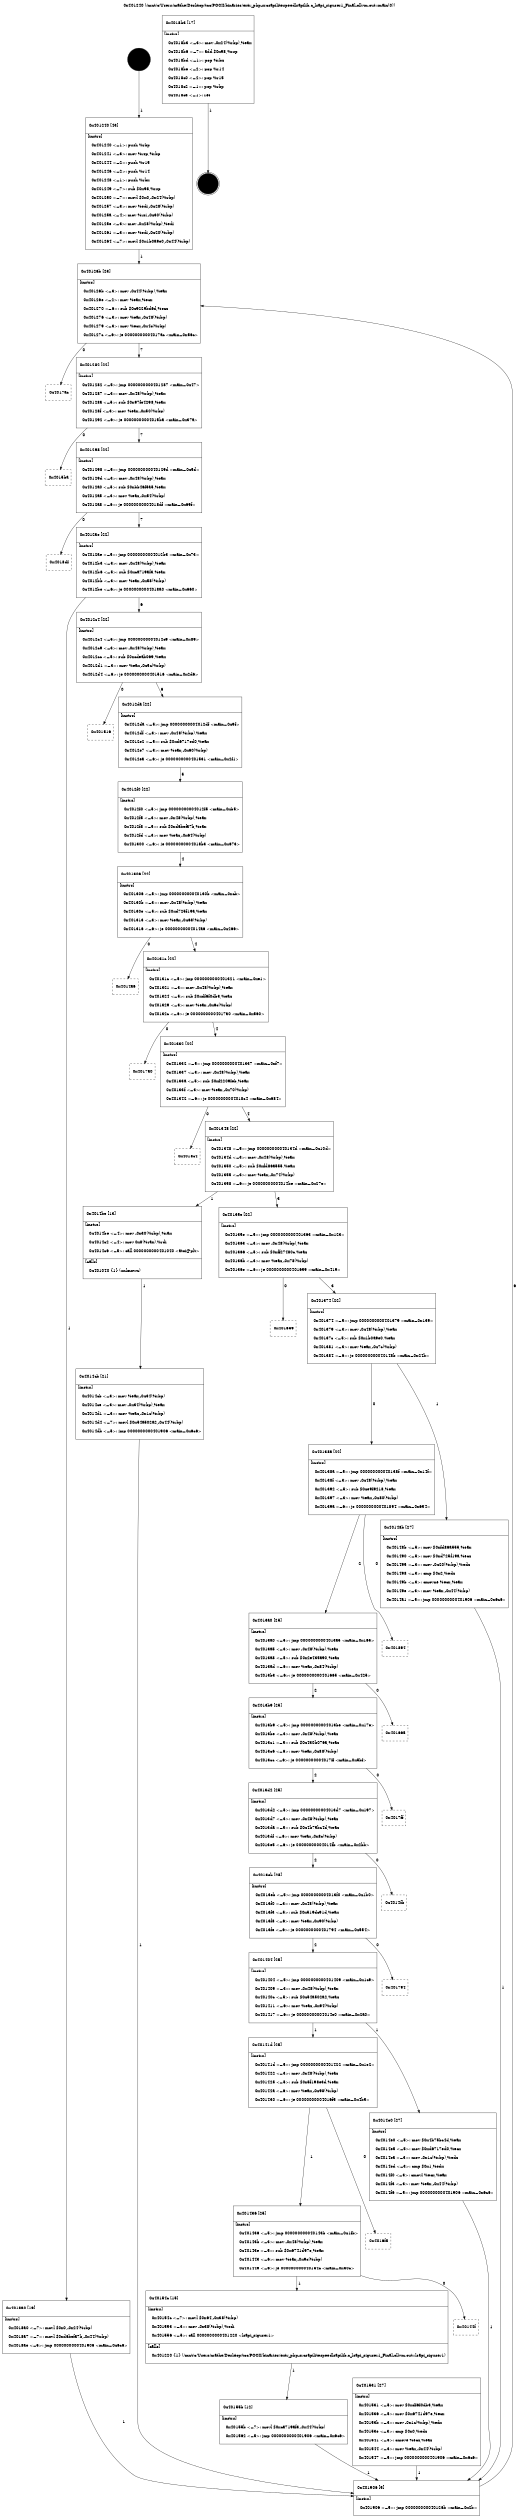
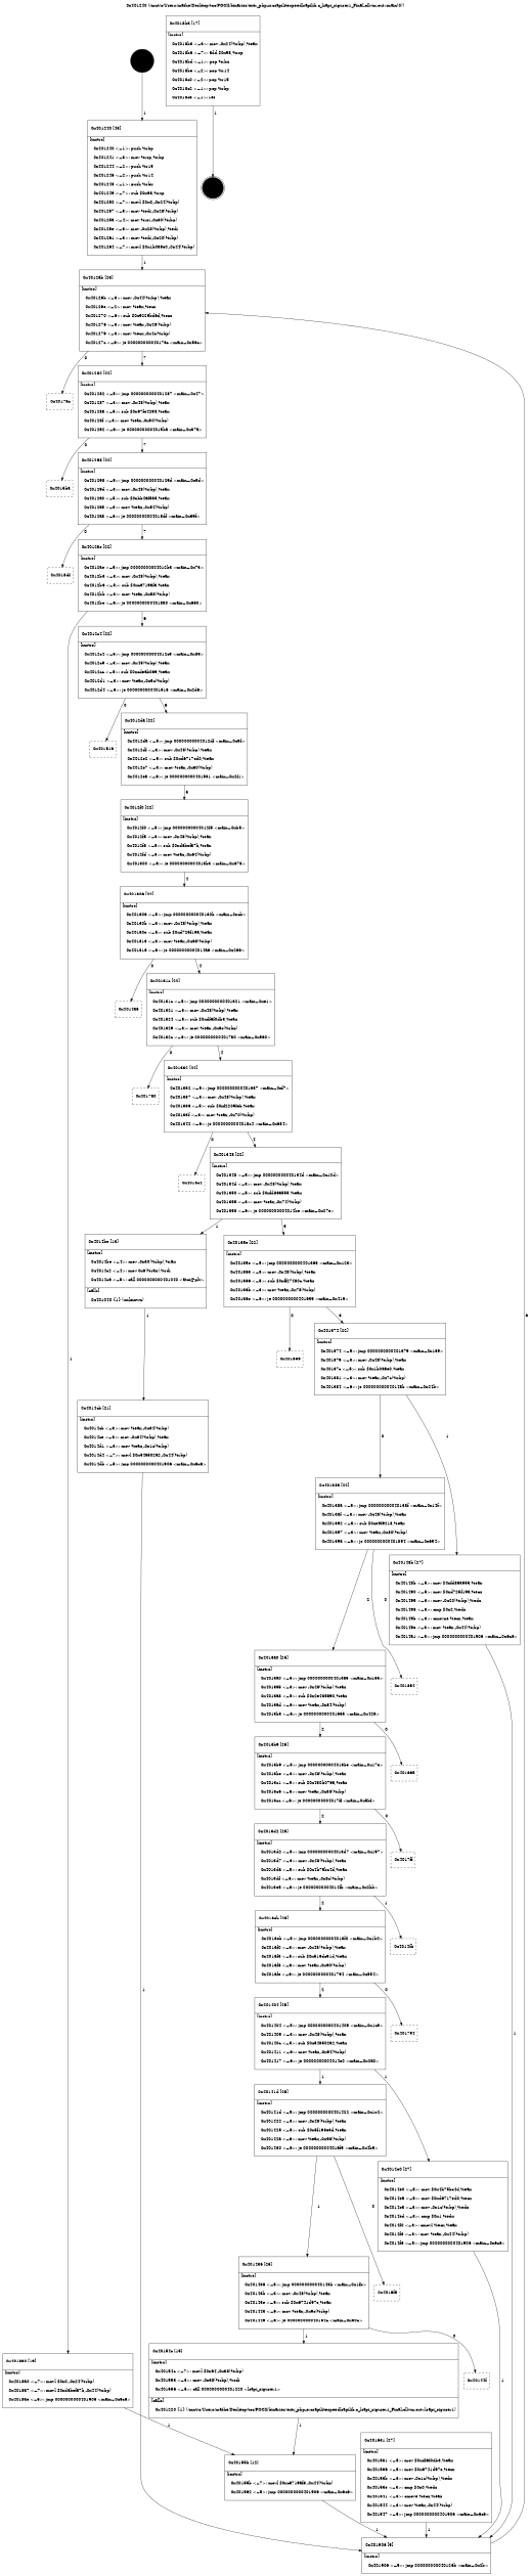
  digraph {
    label="0x401240 (/mnt/c/Users/mathe/Desktop/tcc/POCII/binaries/extr_php-srcsapilitespeedlsapilib.c_lsapi_siguser1_Final-ollvm.out::main(0))"
    labelloc=t
    node [shape=record]
    Entry [fillcolor=black height=0.3 shape=circle style=filled width=0.3]
    n2 [label="{\n     0x401240 [43]\l\n     | [instrs]\l\n     &nbsp;&nbsp;0x401240 \<+1\>: push %rbp\l\n     &nbsp;&nbsp;0x401241 \<+3\>: mov %rsp,%rbp\l\n     &nbsp;&nbsp;0x401244 \<+2\>: push %r15\l\n     &nbsp;&nbsp;0x401246 \<+2\>: push %r14\l\n     &nbsp;&nbsp;0x401248 \<+1\>: push %rbx\l\n     &nbsp;&nbsp;0x401249 \<+7\>: sub $0x98,%rsp\l\n     &nbsp;&nbsp;0x401250 \<+7\>: movl $0x0,-0x24(%rbp)\l\n     &nbsp;&nbsp;0x401257 \<+3\>: mov %edi,-0x28(%rbp)\l\n     &nbsp;&nbsp;0x40125a \<+4\>: mov %rsi,-0x30(%rbp)\l\n     &nbsp;&nbsp;0x40125e \<+3\>: mov -0x28(%rbp),%edi\l\n     &nbsp;&nbsp;0x401261 \<+3\>: mov %edi,-0x20(%rbp)\l\n     &nbsp;&nbsp;0x401264 \<+7\>: movl $0x1b0a9e0,-0x44(%rbp)\l\n  }"]
    n3 [label="{\n     0x40126b [23]\l\n     | [instrs]\l\n     &nbsp;&nbsp;0x40126b \<+3\>: mov -0x44(%rbp),%eax\l\n     &nbsp;&nbsp;0x40126e \<+2\>: mov %eax,%ecx\l\n     &nbsp;&nbsp;0x401270 \<+6\>: sub $0x9229bd6d,%ecx\l\n     &nbsp;&nbsp;0x401276 \<+3\>: mov %eax,-0x48(%rbp)\l\n     &nbsp;&nbsp;0x401279 \<+3\>: mov %ecx,-0x4c(%rbp)\l\n     &nbsp;&nbsp;0x40127c \<+6\>: je 00000000004017ac \<main+0x56c\>\l\n  }"]
    n4 [label="{\n     0x4017ac\l\n  }" style=dashed]
    n5 [label="{\n     0x401282 [22]\l\n     | [instrs]\l\n     &nbsp;&nbsp;0x401282 \<+5\>: jmp 0000000000401287 \<main+0x47\>\l\n     &nbsp;&nbsp;0x401287 \<+3\>: mov -0x48(%rbp),%eax\l\n     &nbsp;&nbsp;0x40128a \<+5\>: sub $0x97fe4298,%eax\l\n     &nbsp;&nbsp;0x40128f \<+3\>: mov %eax,-0x50(%rbp)\l\n     &nbsp;&nbsp;0x401292 \<+6\>: je 00000000004015ba \<main+0x37a\>\l\n  }"]
    n6 [label="{\n     0x4015ba\l\n  }" style=dashed]
    n7 [label="{\n     0x401298 [22]\l\n     | [instrs]\l\n     &nbsp;&nbsp;0x401298 \<+5\>: jmp 000000000040129d \<main+0x5d\>\l\n     &nbsp;&nbsp;0x40129d \<+3\>: mov -0x48(%rbp),%eax\l\n     &nbsp;&nbsp;0x4012a0 \<+5\>: sub $0xbb46f5a5,%eax\l\n     &nbsp;&nbsp;0x4012a5 \<+3\>: mov %eax,-0x54(%rbp)\l\n     &nbsp;&nbsp;0x4012a8 \<+6\>: je 00000000004018df \<main+0x69f\>\l\n  }"]
    n8 [label="{\n     0x4018df\l\n  }" style=dashed]
    n9 [label="{\n     0x4012ae [22]\l\n     | [instrs]\l\n     &nbsp;&nbsp;0x4012ae \<+5\>: jmp 00000000004012b3 \<main+0x73\>\l\n     &nbsp;&nbsp;0x4012b3 \<+3\>: mov -0x48(%rbp),%eax\l\n     &nbsp;&nbsp;0x4012b6 \<+5\>: sub $0xca719af3,%eax\l\n     &nbsp;&nbsp;0x4012bb \<+3\>: mov %eax,-0x58(%rbp)\l\n     &nbsp;&nbsp;0x4012be \<+6\>: je 00000000004018a0 \<main+0x660\>\l\n  }"]
    Exit [fillcolor=black height=0.3 peripheries=2 shape=circle style=filled width=0.3]
    n11 [label="{\n     0x4018a0 [19]\l\n     | [instrs]\l\n     &nbsp;&nbsp;0x4018a0 \<+7\>: movl $0x0,-0x24(%rbp)\l\n     &nbsp;&nbsp;0x4018a7 \<+7\>: movl $0xd6befa7b,-0x44(%rbp)\l\n     &nbsp;&nbsp;0x4018ae \<+5\>: jmp 0000000000401906 \<main+0x6c6\>\l\n  }"]
    n12 [label="{\n     0x4012c4 [22]\l\n     | [instrs]\l\n     &nbsp;&nbsp;0x4012c4 \<+5\>: jmp 00000000004012c9 \<main+0x89\>\l\n     &nbsp;&nbsp;0x4012c9 \<+3\>: mov -0x48(%rbp),%eax\l\n     &nbsp;&nbsp;0x4012cc \<+5\>: sub $0xcdeab069,%eax\l\n     &nbsp;&nbsp;0x4012d1 \<+3\>: mov %eax,-0x5c(%rbp)\l\n     &nbsp;&nbsp;0x4012d4 \<+6\>: je 0000000000401516 \<main+0x2d6\>\l\n  }"]
    n13 [label="{\n     0x40155b [12]\l\n     | [instrs]\l\n     &nbsp;&nbsp;0x40155b \<+7\>: movl $0xca719af3,-0x44(%rbp)\l\n     &nbsp;&nbsp;0x401562 \<+5\>: jmp 0000000000401906 \<main+0x6c6\>\l\n  }"]
    n14 [label="{\n     0x401906 [5]\l\n     | [instrs]\l\n     &nbsp;&nbsp;0x401906 \<+5\>: jmp 000000000040126b \<main+0x2b\>\l\n  }"]
    n15 [label="{\n     0x401516\l\n  }" style=dashed]
    n16 [label="{\n     0x4012da [22]\l\n     | [instrs]\l\n     &nbsp;&nbsp;0x4012da \<+5\>: jmp 00000000004012df \<main+0x9f\>\l\n     &nbsp;&nbsp;0x4012df \<+3\>: mov -0x48(%rbp),%eax\l\n     &nbsp;&nbsp;0x4012e2 \<+5\>: sub $0xd6717ed0,%eax\l\n     &nbsp;&nbsp;0x4012e7 \<+3\>: mov %eax,-0x60(%rbp)\l\n     &nbsp;&nbsp;0x4012ea \<+6\>: je 0000000000401531 \<main+0x2f1\>\l\n  }"]
    n17 [label="{\n     0x40144f\l\n  }" style=dashed]
    n18 [label="{\n     0x4012f0 [22]\l\n     | [instrs]\l\n     &nbsp;&nbsp;0x4012f0 \<+5\>: jmp 00000000004012f5 \<main+0xb5\>\l\n     &nbsp;&nbsp;0x4012f5 \<+3\>: mov -0x48(%rbp),%eax\l\n     &nbsp;&nbsp;0x4012f8 \<+5\>: sub $0xd6befa7b,%eax\l\n     &nbsp;&nbsp;0x4012fd \<+3\>: mov %eax,-0x64(%rbp)\l\n     &nbsp;&nbsp;0x401300 \<+6\>: je 00000000004018b3 \<main+0x673\>\l\n  }"]
    n19 [label="{\n     0x40154c [15]\l\n     | [instrs]\l\n     &nbsp;&nbsp;0x40154c \<+7\>: movl $0x64,-0x38(%rbp)\l\n     &nbsp;&nbsp;0x401553 \<+3\>: mov -0x38(%rbp),%edi\l\n     &nbsp;&nbsp;0x401556 \<+5\>: call 0000000000401220 \<lsapi_siguser1\>\l\n     | [calls]\l\n     &nbsp;&nbsp;0x401220 \{1\} (/mnt/c/Users/mathe/Desktop/tcc/POCII/binaries/extr_php-srcsapilitespeedlsapilib.c_lsapi_siguser1_Final-ollvm.out::lsapi_siguser1)\l\n  }"]
    n20 [label="{\n     0x401531 [27]\l\n     | [instrs]\l\n     &nbsp;&nbsp;0x401531 \<+5\>: mov $0xdf6f0db3,%eax\l\n     &nbsp;&nbsp;0x401536 \<+5\>: mov $0x6741d97e,%ecx\l\n     &nbsp;&nbsp;0x40153b \<+3\>: mov -0x1c(%rbp),%edx\l\n     &nbsp;&nbsp;0x40153e \<+3\>: cmp $0x0,%edx\l\n     &nbsp;&nbsp;0x401541 \<+3\>: cmove %ecx,%eax\l\n     &nbsp;&nbsp;0x401544 \<+3\>: mov %eax,-0x44(%rbp)\l\n     &nbsp;&nbsp;0x401547 \<+5\>: jmp 0000000000401906 \<main+0x6c6\>\l\n  }"]
    n21 [label="{\n     0x401306 [22]\l\n     | [instrs]\l\n     &nbsp;&nbsp;0x401306 \<+5\>: jmp 000000000040130b \<main+0xcb\>\l\n     &nbsp;&nbsp;0x40130b \<+3\>: mov -0x48(%rbp),%eax\l\n     &nbsp;&nbsp;0x40130e \<+5\>: sub $0xd725f19a,%eax\l\n     &nbsp;&nbsp;0x401313 \<+3\>: mov %eax,-0x68(%rbp)\l\n     &nbsp;&nbsp;0x401316 \<+6\>: je 00000000004014a6 \<main+0x266\>\l\n  }"]
    n22 [label="{\n     0x401436 [25]\l\n     | [instrs]\l\n     &nbsp;&nbsp;0x401436 \<+5\>: jmp 000000000040143b \<main+0x1fb\>\l\n     &nbsp;&nbsp;0x40143b \<+3\>: mov -0x48(%rbp),%eax\l\n     &nbsp;&nbsp;0x40143e \<+5\>: sub $0x6741d97e,%eax\l\n     &nbsp;&nbsp;0x401443 \<+6\>: mov %eax,-0x9c(%rbp)\l\n     &nbsp;&nbsp;0x401449 \<+6\>: je 000000000040154c \<main+0x30c\>\l\n  }"]
    n23 [label="{\n     0x4018b3 [17]\l\n     | [instrs]\l\n     &nbsp;&nbsp;0x4018b3 \<+3\>: mov -0x24(%rbp),%eax\l\n     &nbsp;&nbsp;0x4018b6 \<+7\>: add $0x98,%rsp\l\n     &nbsp;&nbsp;0x4018bd \<+1\>: pop %rbx\l\n     &nbsp;&nbsp;0x4018be \<+2\>: pop %r14\l\n     &nbsp;&nbsp;0x4018c0 \<+2\>: pop %r15\l\n     &nbsp;&nbsp;0x4018c2 \<+1\>: pop %rbp\l\n     &nbsp;&nbsp;0x4018c3 \<+1\>: ret\l\n  }"]
    n24 [label="{\n     0x4014a6\l\n  }" style=dashed]
    n25 [label="{\n     0x40131c [22]\l\n     | [instrs]\l\n     &nbsp;&nbsp;0x40131c \<+5\>: jmp 0000000000401321 \<main+0xe1\>\l\n     &nbsp;&nbsp;0x401321 \<+3\>: mov -0x48(%rbp),%eax\l\n     &nbsp;&nbsp;0x401324 \<+5\>: sub $0xdf6f0db3,%eax\l\n     &nbsp;&nbsp;0x401329 \<+3\>: mov %eax,-0x6c(%rbp)\l\n     &nbsp;&nbsp;0x40132c \<+6\>: je 00000000004017a0 \<main+0x560\>\l\n  }"]
    n26 [label="{\n     0x4016f5\l\n  }" style=dashed]
    n27 [label="{\n     0x4017a0\l\n  }" style=dashed]
    n28 [label="{\n     0x401332 [22]\l\n     | [instrs]\l\n     &nbsp;&nbsp;0x401332 \<+5\>: jmp 0000000000401337 \<main+0xf7\>\l\n     &nbsp;&nbsp;0x401337 \<+3\>: mov -0x48(%rbp),%eax\l\n     &nbsp;&nbsp;0x40133a \<+5\>: sub $0xf2209feb,%eax\l\n     &nbsp;&nbsp;0x40133f \<+3\>: mov %eax,-0x70(%rbp)\l\n     &nbsp;&nbsp;0x401342 \<+6\>: je 00000000004018c4 \<main+0x684\>\l\n  }"]
    n29 [label="{\n     0x40141d [25]\l\n     | [instrs]\l\n     &nbsp;&nbsp;0x40141d \<+5\>: jmp 0000000000401422 \<main+0x1e2\>\l\n     &nbsp;&nbsp;0x401422 \<+3\>: mov -0x48(%rbp),%eax\l\n     &nbsp;&nbsp;0x401425 \<+5\>: sub $0x5f198e3d,%eax\l\n     &nbsp;&nbsp;0x40142a \<+6\>: mov %eax,-0x98(%rbp)\l\n     &nbsp;&nbsp;0x401430 \<+6\>: je 00000000004016f5 \<main+0x4b5\>\l\n  }"]
    n30 [label="{\n     0x4018c4\l\n  }" style=dashed]
    n31 [label="{\n     0x401348 [22]\l\n     | [instrs]\l\n     &nbsp;&nbsp;0x401348 \<+5\>: jmp 000000000040134d \<main+0x10d\>\l\n     &nbsp;&nbsp;0x40134d \<+3\>: mov -0x48(%rbp),%eax\l\n     &nbsp;&nbsp;0x401350 \<+5\>: sub $0xfd86a555,%eax\l\n     &nbsp;&nbsp;0x401355 \<+3\>: mov %eax,-0x74(%rbp)\l\n     &nbsp;&nbsp;0x401358 \<+6\>: je 00000000004014be \<main+0x27e\>\l\n  }"]
    n32 [label="{\n     0x4014e0 [27]\l\n     | [instrs]\l\n     &nbsp;&nbsp;0x4014e0 \<+5\>: mov $0x4b75bc4d,%eax\l\n     &nbsp;&nbsp;0x4014e5 \<+5\>: mov $0xd6717ed0,%ecx\l\n     &nbsp;&nbsp;0x4014ea \<+3\>: mov -0x1c(%rbp),%edx\l\n     &nbsp;&nbsp;0x4014ed \<+3\>: cmp $0x1,%edx\l\n     &nbsp;&nbsp;0x4014f0 \<+3\>: cmovl %ecx,%eax\l\n     &nbsp;&nbsp;0x4014f3 \<+3\>: mov %eax,-0x44(%rbp)\l\n     &nbsp;&nbsp;0x4014f6 \<+5\>: jmp 0000000000401906 \<main+0x6c6\>\l\n  }"]
    n33 [label="{\n     0x4014be [13]\l\n     | [instrs]\l\n     &nbsp;&nbsp;0x4014be \<+4\>: mov -0x30(%rbp),%rax\l\n     &nbsp;&nbsp;0x4014c2 \<+4\>: mov 0x8(%rax),%rdi\l\n     &nbsp;&nbsp;0x4014c6 \<+5\>: call 0000000000401040 \<atoi@plt\>\l\n     | [calls]\l\n     &nbsp;&nbsp;0x401040 \{1\} (unknown)\l\n  }"]
    n34 [label="{\n     0x40135e [22]\l\n     | [instrs]\l\n     &nbsp;&nbsp;0x40135e \<+5\>: jmp 0000000000401363 \<main+0x123\>\l\n     &nbsp;&nbsp;0x401363 \<+3\>: mov -0x48(%rbp),%eax\l\n     &nbsp;&nbsp;0x401366 \<+5\>: sub $0xff27480c,%eax\l\n     &nbsp;&nbsp;0x40136b \<+3\>: mov %eax,-0x78(%rbp)\l\n     &nbsp;&nbsp;0x40136e \<+6\>: je 0000000000401659 \<main+0x419\>\l\n  }"]
    n35 [label="{\n     0x401404 [25]\l\n     | [instrs]\l\n     &nbsp;&nbsp;0x401404 \<+5\>: jmp 0000000000401409 \<main+0x1c9\>\l\n     &nbsp;&nbsp;0x401409 \<+3\>: mov -0x48(%rbp),%eax\l\n     &nbsp;&nbsp;0x40140c \<+5\>: sub $0x54a502a2,%eax\l\n     &nbsp;&nbsp;0x401411 \<+6\>: mov %eax,-0x94(%rbp)\l\n     &nbsp;&nbsp;0x401417 \<+6\>: je 00000000004014e0 \<main+0x2a0\>\l\n  }"]
    n36 [label="{\n     0x4014cb [21]\l\n     | [instrs]\l\n     &nbsp;&nbsp;0x4014cb \<+3\>: mov %eax,-0x34(%rbp)\l\n     &nbsp;&nbsp;0x4014ce \<+3\>: mov -0x34(%rbp),%eax\l\n     &nbsp;&nbsp;0x4014d1 \<+3\>: mov %eax,-0x1c(%rbp)\l\n     &nbsp;&nbsp;0x4014d4 \<+7\>: movl $0x54a502a2,-0x44(%rbp)\l\n     &nbsp;&nbsp;0x4014db \<+5\>: jmp 0000000000401906 \<main+0x6c6\>\l\n  }"]
    n37 [label="{\n     0x401659\l\n  }" style=dashed]
    n38 [label="{\n     0x401374 [22]\l\n     | [instrs]\l\n     &nbsp;&nbsp;0x401374 \<+5\>: jmp 0000000000401379 \<main+0x139\>\l\n     &nbsp;&nbsp;0x401379 \<+3\>: mov -0x48(%rbp),%eax\l\n     &nbsp;&nbsp;0x40137c \<+5\>: sub $0x1b0a9e0,%eax\l\n     &nbsp;&nbsp;0x401381 \<+3\>: mov %eax,-0x7c(%rbp)\l\n     &nbsp;&nbsp;0x401384 \<+6\>: je 000000000040148b \<main+0x24b\>\l\n  }"]
    n39 [label="{\n     0x401794\l\n  }" style=dashed]
    n40 [label="{\n     0x40148b [27]\l\n     | [instrs]\l\n     &nbsp;&nbsp;0x40148b \<+5\>: mov $0xfd86a555,%eax\l\n     &nbsp;&nbsp;0x401490 \<+5\>: mov $0xd725f19a,%ecx\l\n     &nbsp;&nbsp;0x401495 \<+3\>: mov -0x20(%rbp),%edx\l\n     &nbsp;&nbsp;0x401498 \<+3\>: cmp $0x2,%edx\l\n     &nbsp;&nbsp;0x40149b \<+3\>: cmovne %ecx,%eax\l\n     &nbsp;&nbsp;0x40149e \<+3\>: mov %eax,-0x44(%rbp)\l\n     &nbsp;&nbsp;0x4014a1 \<+5\>: jmp 0000000000401906 \<main+0x6c6\>\l\n  }"]
    n41 [label="{\n     0x40138a [22]\l\n     | [instrs]\l\n     &nbsp;&nbsp;0x40138a \<+5\>: jmp 000000000040138f \<main+0x14f\>\l\n     &nbsp;&nbsp;0x40138f \<+3\>: mov -0x48(%rbp),%eax\l\n     &nbsp;&nbsp;0x401392 \<+5\>: sub $0xe9f9218,%eax\l\n     &nbsp;&nbsp;0x401397 \<+3\>: mov %eax,-0x80(%rbp)\l\n     &nbsp;&nbsp;0x40139a \<+6\>: je 0000000000401894 \<main+0x654\>\l\n  }"]
    n42 [label="{\n     0x4013eb [25]\l\n     | [instrs]\l\n     &nbsp;&nbsp;0x4013eb \<+5\>: jmp 00000000004013f0 \<main+0x1b0\>\l\n     &nbsp;&nbsp;0x4013f0 \<+3\>: mov -0x48(%rbp),%eax\l\n     &nbsp;&nbsp;0x4013f3 \<+5\>: sub $0x519dc91d,%eax\l\n     &nbsp;&nbsp;0x4013f8 \<+6\>: mov %eax,-0x90(%rbp)\l\n     &nbsp;&nbsp;0x4013fe \<+6\>: je 0000000000401794 \<main+0x554\>\l\n  }"]
    n43 [label="{\n     0x401894\l\n  }" style=dashed]
    n44 [label="{\n     0x4013a0 [25]\l\n     | [instrs]\l\n     &nbsp;&nbsp;0x4013a0 \<+5\>: jmp 00000000004013a5 \<main+0x165\>\l\n     &nbsp;&nbsp;0x4013a5 \<+3\>: mov -0x48(%rbp),%eax\l\n     &nbsp;&nbsp;0x4013a8 \<+5\>: sub $0x2e435a90,%eax\l\n     &nbsp;&nbsp;0x4013ad \<+6\>: mov %eax,-0x84(%rbp)\l\n     &nbsp;&nbsp;0x4013b3 \<+6\>: je 0000000000401665 \<main+0x425\>\l\n  }"]
    n45 [label="{\n     0x4014fb\l\n  }" style=dashed]
    n46 [label="{\n     0x401665\l\n  }" style=dashed]
    n47 [label="{\n     0x4013b9 [25]\l\n     | [instrs]\l\n     &nbsp;&nbsp;0x4013b9 \<+5\>: jmp 00000000004013be \<main+0x17e\>\l\n     &nbsp;&nbsp;0x4013be \<+3\>: mov -0x48(%rbp),%eax\l\n     &nbsp;&nbsp;0x4013c1 \<+5\>: sub $0x430b076a,%eax\l\n     &nbsp;&nbsp;0x4013c6 \<+6\>: mov %eax,-0x88(%rbp)\l\n     &nbsp;&nbsp;0x4013cc \<+6\>: je 00000000004017ff \<main+0x5bf\>\l\n  }"]
    n48 [label="{\n     0x4013d2 [25]\l\n     | [instrs]\l\n     &nbsp;&nbsp;0x4013d2 \<+5\>: jmp 00000000004013d7 \<main+0x197\>\l\n     &nbsp;&nbsp;0x4013d7 \<+3\>: mov -0x48(%rbp),%eax\l\n     &nbsp;&nbsp;0x4013da \<+5\>: sub $0x4b75bc4d,%eax\l\n     &nbsp;&nbsp;0x4013df \<+6\>: mov %eax,-0x8c(%rbp)\l\n     &nbsp;&nbsp;0x4013e5 \<+6\>: je 00000000004014fb \<main+0x2bb\>\l\n  }"]
    n49 [label="{\n     0x4017ff\l\n  }" style=dashed]
    Entry -> n2 [label=" 1"]
    n2 -> n3 [label=" 1"]
    n3 -> n4 [label=" 0"]
    n3 -> n5 [label=" 7"]
    n5 -> n6 [label=" 0"]
    n5 -> n7 [label=" 7"]
    n7 -> n8 [label=" 0"]
    n7 -> n9 [label=" 7"]
    n9 -> n11 [label=" 1"]
    n9 -> n12 [label=" 6"]
-   n11 -> n14 [label=" 1"]
+   n11 -> n13 [label=" 1"]
    n12 -> n15 [label=" 0"]
    n12 -> n16 [label=" 6"]
    n13 -> n14 [label=" 1"]
    n14 -> n3 [label=" 6"]
    n16 -> n18 [label=" 5"]
    n18 -> n21 [label=" 4"]
    n19 -> n13 [label=" 1"]
    n20 -> n14 [label=" 1"]
    n21 -> n24 [label=" 0"]
    n21 -> n25 [label=" 4"]
    n22 -> n17 [label=" 0"]
    n22 -> n19 [label=" 1"]
    n23 -> Exit [label=" 1"]
    n25 -> n27 [label=" 0"]
    n25 -> n28 [label=" 4"]
    n28 -> n30 [label=" 0"]
    n28 -> n31 [label=" 4"]
    n29 -> n22 [label=" 1"]
    n29 -> n26 [label=" 0"]
    n31 -> n33 [label=" 1"]
    n31 -> n34 [label=" 3"]
    n32 -> n14 [label=" 1"]
    n33 -> n36 [label=" 1"]
    n34 -> n37 [label=" 0"]
    n34 -> n38 [label=" 3"]
    n35 -> n29 [label=" 1"]
    n35 -> n32 [label=" 1"]
    n36 -> n14 [label=" 1"]
    n38 -> n40 [label=" 1"]
    n38 -> n41 [label=" 0"]
    n40 -> n14 [label=" 1"]
    n41 -> n43 [label=" 0"]
    n41 -> n44 [label=" 2"]
    n42 -> n35 [label=" 2"]
    n42 -> n39 [label=" 0"]
    n44 -> n46 [label=" 0"]
    n44 -> n47 [label=" 2"]
    n47 -> n48 [label=" 2"]
    n47 -> n49 [label=" 0"]
    n48 -> n42 [label=" 2"]
-   n48 -> n45 [label=" 0"]
+   n48 -> n45 [label=" 1"]
  }
